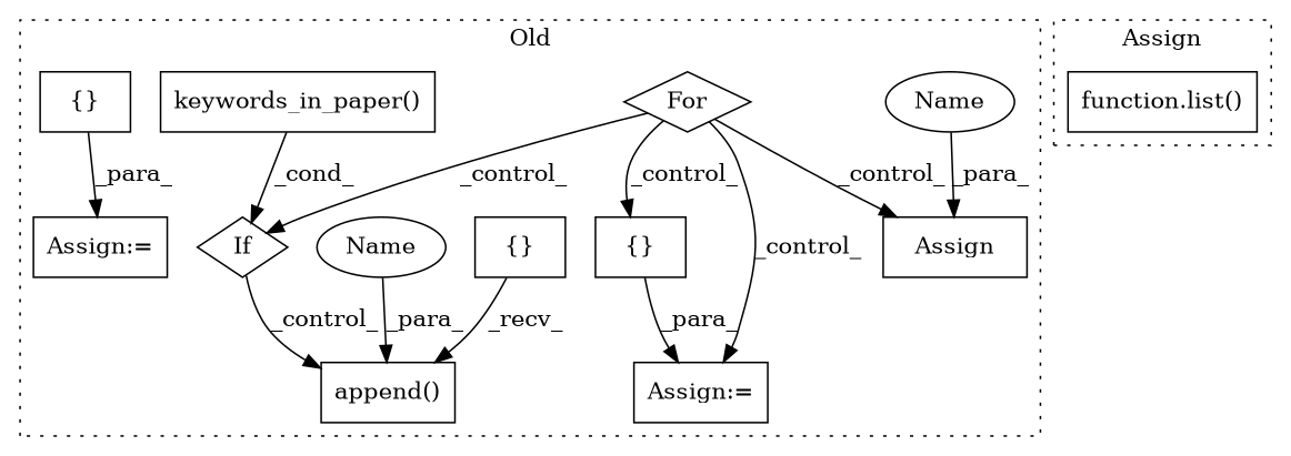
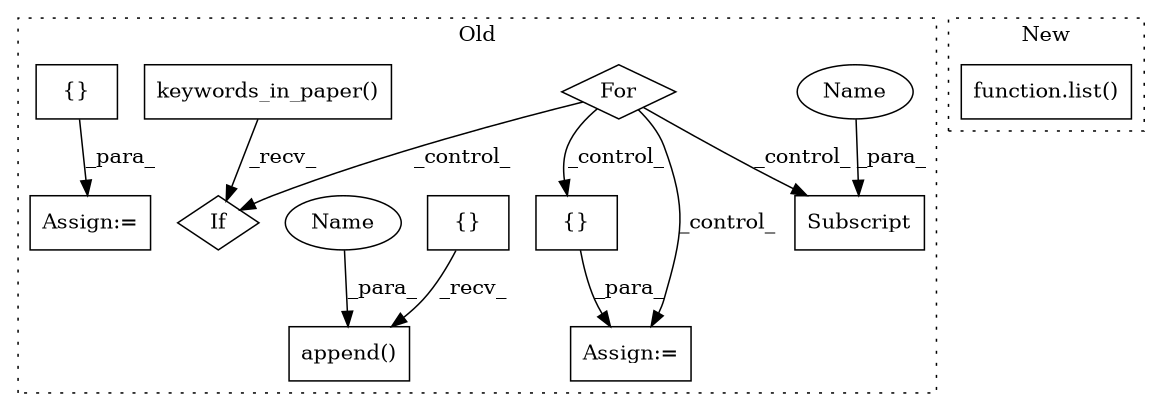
  digraph {
    node [a=75 l=3 shape=box]
    n1 [a=95 l="1,1" label="{}" s="4449,4471"]
    n2 [a=107 l="4,8" label=For s="4414,4433" shape=diamond]
    n3 [a=95 l="2,1" label="{}" s="4406,4407"]
    n4 [a=68 label="Assign:=" s=4403]
    n5 [a=96 label=If s=4479 shape=diamond]
-   n6 [a=63 l="13,0" label=Assign s="4458,0"]
+   n6 [a=63 l="13,0" label=Subscript s="4458,0"]
    n7 [l=64 label="keywords_in_paper()" s=4482]
    n8 [l="30,1" label="append()" s="4556,4591"]
    n9 [a=59 l="2,1" label="{}" s="4381,4381"]
    n10 [a=68 label="Assign:=" s=4446]
    n11 [a=87 l=5 label=Name s=4465 shape=ellipse]
    n12 [a=87 l=5 label=Name s=4586 shape=ellipse]
    n13 [l="5,1" label="function.list()" s="3996,4016"]
    subgraph cluster_1 {
      label=Old
      style=dotted
      n1
      n2
      n3
      n4
      n5
      n6
      n7
      n8
      n9
      n10
      n11
      n12
    }
    subgraph cluster_2 {
-     label=Assign
+     label=New
      style=dotted
      n13
    }
    n1 -> n10 [label=_para_]
    n2 -> n1 [label=_control_]
    n2 -> n5 [label=_control_]
    n2 -> n6 [label=_control_]
    n2 -> n10 [label=_control_]
    n3 -> n4 [label=_para_]
-   n5 -> n8 [label=_control_]
-   n7 -> n5 [label=_cond_]
+   n7 -> n5 [label=_recv_]
    n9 -> n8 [label=_recv_]
    n11 -> n6 [label=_para_]
    n12 -> n8 [label=_para_]
  }
